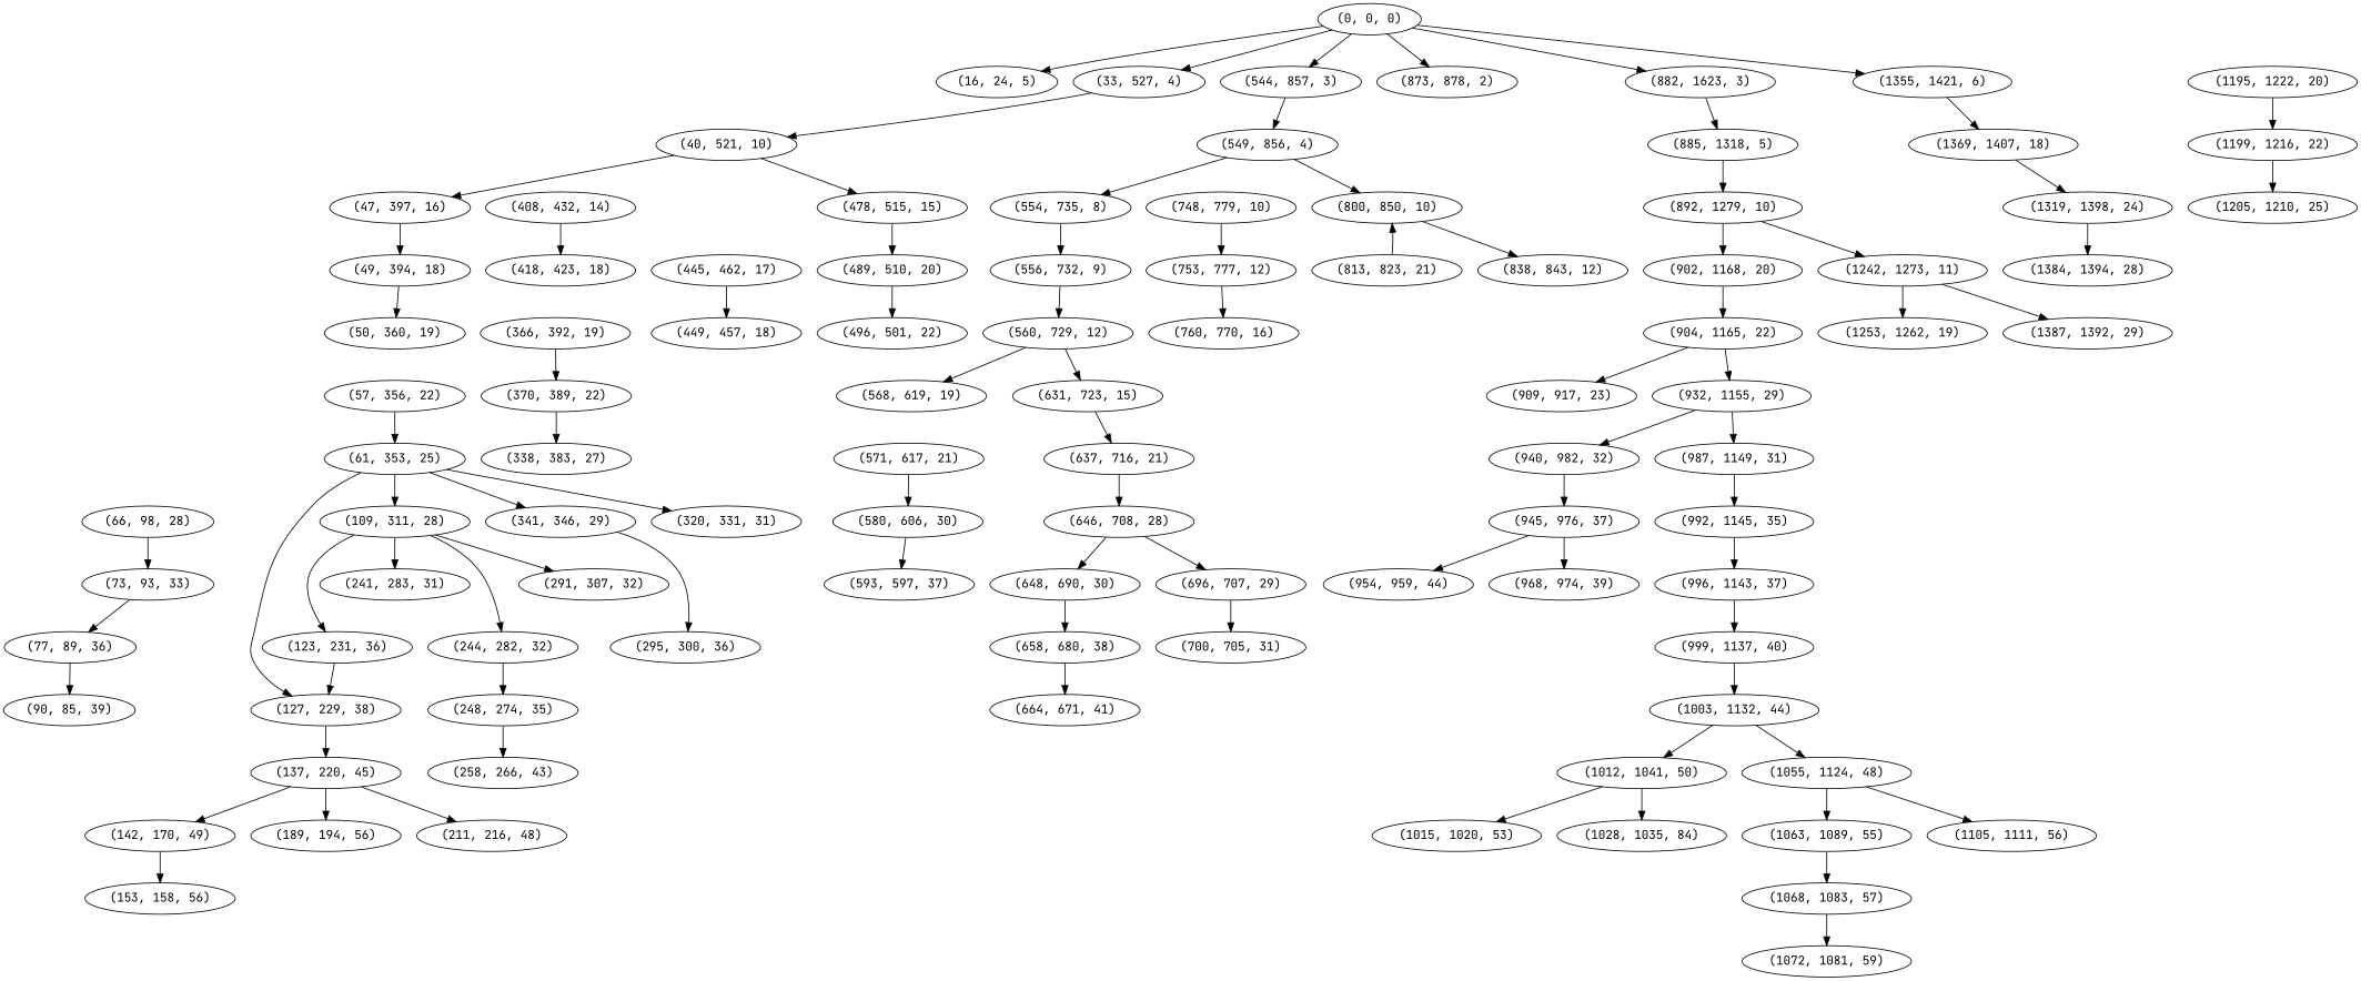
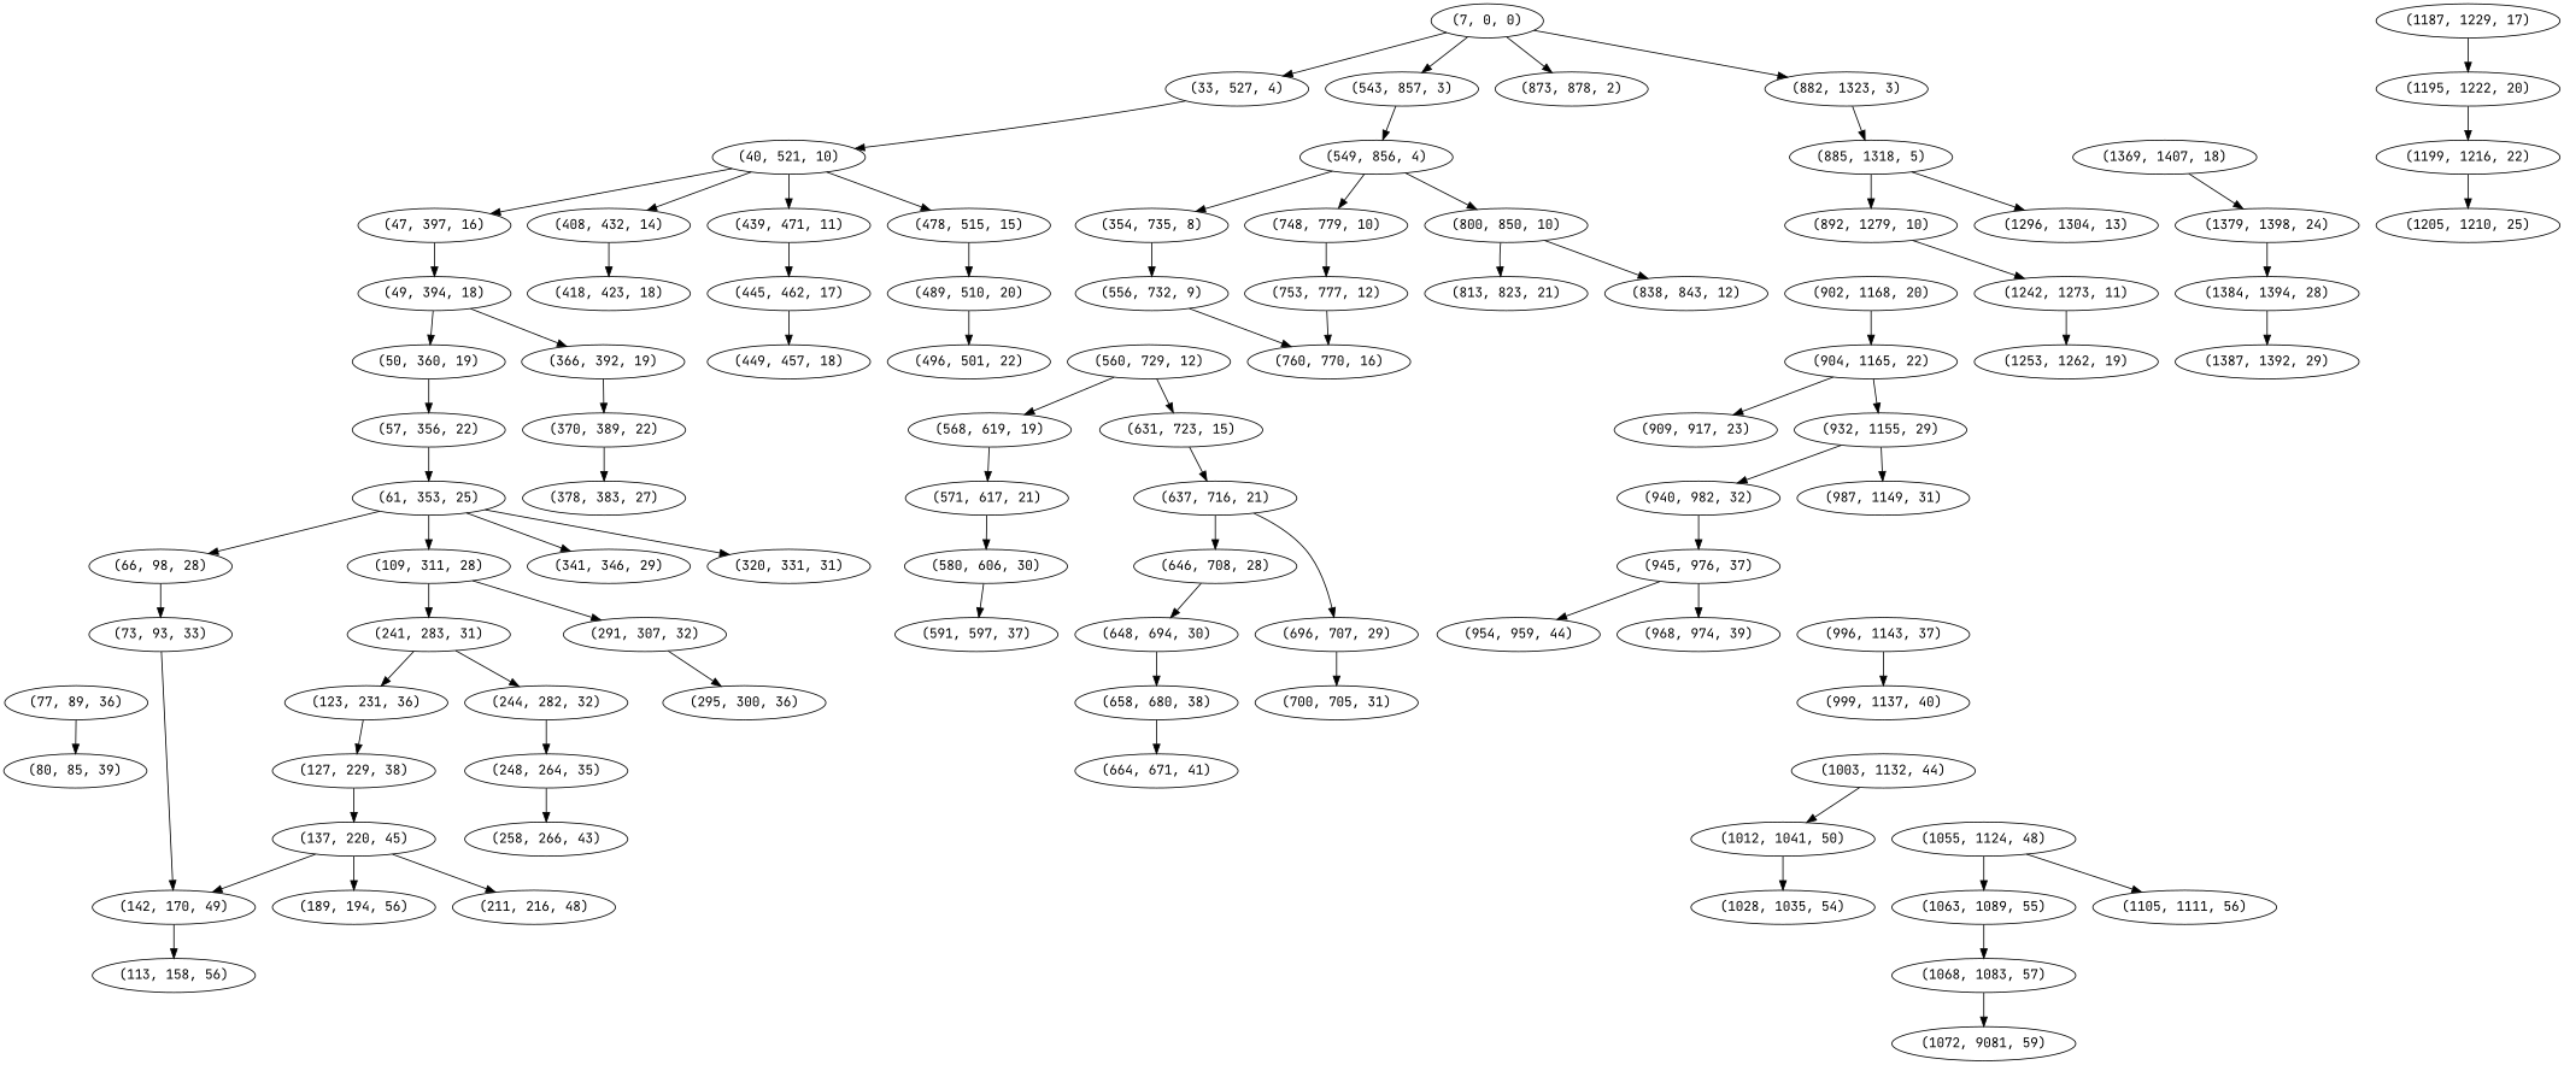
  digraph {
    fontname="JetBrains Mono"
    node [fontname="JetBrains Mono"]
    edge [fontname="JetBrains Mono"]
-   "(0, 0, 0)"
-   "(16, 24, 5)"
+   "(0, 0, 0)" [label="(7, 0, 0)"]
    "(33, 527, 4)"
-   "(543, 857, 3)" [label="(544, 857, 3)"]
+   "(543, 857, 3)"
    "(873, 878, 2)"
-   "(882, 1323, 3)" [label="(882, 1623, 3)"]
-   "(1355, 1421, 6)"
+   "(882, 1323, 3)"
    "(40, 521, 10)"
    "(549, 856, 4)"
    "(885, 1318, 5)"
    "(1369, 1407, 18)"
    "(47, 397, 16)"
    "(408, 432, 14)"
+   "(439, 471, 11)"
    "(478, 515, 15)"
    "(49, 394, 18)"
    "(418, 423, 18)"
    "(445, 462, 17)"
    "(489, 510, 20)"
    "(50, 360, 19)"
    "(366, 392, 19)"
    "(57, 356, 22)"
    "(370, 389, 22)"
    "(61, 353, 25)"
    "(66, 98, 28)"
    "(109, 311, 28)"
    "(320, 331, 31)"
    "(341, 346, 29)"
    "(73, 93, 33)"
    "(123, 231, 36)"
    "(241, 283, 31)"
    "(291, 307, 32)"
    "(77, 89, 36)"
-   "(80, 85, 39)" [label="(90, 85, 39)"]
+   "(80, 85, 39)"
    "(127, 229, 38)"
    "(244, 282, 32)"
    "(295, 300, 36)"
    "(137, 220, 45)"
    "(142, 170, 49)"
    "(189, 194, 56)"
    "(211, 216, 48)"
-   "(153, 158, 56)"
-   "(248, 274, 35)"
+   "(153, 158, 56)" [label="(113, 158, 56)"]
+   "(248, 274, 35)" [label="(248, 264, 35)"]
    "(258, 266, 43)"
-   "(378, 383, 27)" [label="(338, 383, 27)"]
+   "(378, 383, 27)"
    "(449, 457, 18)"
    "(496, 501, 22)"
-   "(554, 735, 8)"
+   "(554, 735, 8)" [label="(354, 735, 8)"]
    "(748, 779, 10)"
    "(800, 850, 10)"
    "(556, 732, 9)"
    "(753, 777, 12)"
    "(813, 823, 21)"
    "(838, 843, 12)"
    "(560, 729, 12)"
    "(568, 619, 19)"
    "(631, 723, 15)"
    "(571, 617, 21)"
    "(637, 716, 21)"
    "(580, 606, 30)"
-   "(591, 597, 37)" [label="(593, 597, 37)"]
+   "(591, 597, 37)"
    "(646, 708, 28)"
-   "(648, 690, 30)"
+   "(648, 690, 30)" [label="(648, 694, 30)"]
    "(696, 707, 29)"
    "(658, 680, 38)"
    "(700, 705, 31)"
    "(664, 671, 41)"
    "(760, 770, 16)"
    "(892, 1279, 10)"
+   "(1296, 1304, 13)"
    "(902, 1168, 20)"
    "(1242, 1273, 11)"
    "(904, 1165, 22)"
+   "(1187, 1229, 17)"
    "(1195, 1222, 20)"
    "(1253, 1262, 19)"
    "(909, 917, 23)"
    "(932, 1155, 29)"
    "(940, 982, 32)"
    "(987, 1149, 31)"
    "(945, 976, 37)"
-   "(992, 1145, 35)"
    "(954, 959, 44)"
    "(968, 974, 39)"
    "(996, 1143, 37)"
    "(999, 1137, 40)"
    "(1003, 1132, 44)"
    "(1012, 1041, 50)"
    "(1055, 1124, 48)"
-   "(1015, 1020, 53)"
-   "(1028, 1035, 54)" [label="(1028, 1035, 84)"]
+   "(1028, 1035, 54)"
    "(1063, 1089, 55)"
    "(1105, 1111, 56)"
    "(1068, 1083, 57)"
-   "(1072, 1081, 59)"
+   "(1072, 1081, 59)" [label="(1072, 9081, 59)"]
    "(1199, 1216, 22)"
    "(1205, 1210, 25)"
-   "(1379, 1398, 24)" [label="(1319, 1398, 24)"]
+   "(1379, 1398, 24)"
    "(1384, 1394, 28)"
    "(1387, 1392, 29)"
-   "(0, 0, 0)" -> "(16, 24, 5)"
    "(0, 0, 0)" -> "(33, 527, 4)"
    "(0, 0, 0)" -> "(543, 857, 3)"
    "(0, 0, 0)" -> "(873, 878, 2)"
    "(0, 0, 0)" -> "(882, 1323, 3)"
-   "(0, 0, 0)" -> "(1355, 1421, 6)"
    "(33, 527, 4)" -> "(40, 521, 10)"
    "(543, 857, 3)" -> "(549, 856, 4)"
    "(882, 1323, 3)" -> "(885, 1318, 5)"
-   "(1355, 1421, 6)" -> "(1369, 1407, 18)"
    "(40, 521, 10)" -> "(47, 397, 16)"
+   "(40, 521, 10)" -> "(408, 432, 14)"
+   "(40, 521, 10)" -> "(439, 471, 11)"
    "(40, 521, 10)" -> "(478, 515, 15)"
    "(549, 856, 4)" -> "(554, 735, 8)"
+   "(549, 856, 4)" -> "(748, 779, 10)"
    "(549, 856, 4)" -> "(800, 850, 10)"
    "(885, 1318, 5)" -> "(892, 1279, 10)"
+   "(885, 1318, 5)" -> "(1296, 1304, 13)"
    "(1369, 1407, 18)" -> "(1379, 1398, 24)"
    "(47, 397, 16)" -> "(49, 394, 18)"
    "(408, 432, 14)" -> "(418, 423, 18)"
+   "(439, 471, 11)" -> "(445, 462, 17)"
    "(478, 515, 15)" -> "(489, 510, 20)"
    "(49, 394, 18)" -> "(50, 360, 19)"
+   "(49, 394, 18)" -> "(366, 392, 19)"
    "(445, 462, 17)" -> "(449, 457, 18)"
    "(489, 510, 20)" -> "(496, 501, 22)"
+   "(50, 360, 19)" -> "(57, 356, 22)"
    "(366, 392, 19)" -> "(370, 389, 22)"
    "(57, 356, 22)" -> "(61, 353, 25)"
    "(370, 389, 22)" -> "(378, 383, 27)"
-   "(61, 353, 25)" -> "(127, 229, 38)"
+   "(61, 353, 25)" -> "(66, 98, 28)"
    "(61, 353, 25)" -> "(109, 311, 28)"
    "(61, 353, 25)" -> "(320, 331, 31)"
    "(61, 353, 25)" -> "(341, 346, 29)"
    "(66, 98, 28)" -> "(73, 93, 33)"
-   "(109, 311, 28)" -> "(123, 231, 36)"
+   "(241, 283, 31)" -> "(123, 231, 36)"
    "(109, 311, 28)" -> "(241, 283, 31)"
    "(109, 311, 28)" -> "(291, 307, 32)"
-   "(73, 93, 33)" -> "(77, 89, 36)"
+   "(73, 93, 33)" -> "(142, 170, 49)"
    "(123, 231, 36)" -> "(127, 229, 38)"
-   "(109, 311, 28)" -> "(244, 282, 32)"
-   "(341, 346, 29)" -> "(295, 300, 36)"
+   "(241, 283, 31)" -> "(244, 282, 32)"
+   "(291, 307, 32)" -> "(295, 300, 36)"
    "(77, 89, 36)" -> "(80, 85, 39)"
    "(127, 229, 38)" -> "(137, 220, 45)"
    "(244, 282, 32)" -> "(248, 274, 35)"
    "(137, 220, 45)" -> "(142, 170, 49)"
    "(137, 220, 45)" -> "(189, 194, 56)"
    "(137, 220, 45)" -> "(211, 216, 48)"
    "(142, 170, 49)" -> "(153, 158, 56)"
    "(248, 274, 35)" -> "(258, 266, 43)"
    "(554, 735, 8)" -> "(556, 732, 9)"
    "(748, 779, 10)" -> "(753, 777, 12)"
-   "(813, 823, 21)" -> "(800, 850, 10)"
+   "(800, 850, 10)" -> "(813, 823, 21)"
    "(800, 850, 10)" -> "(838, 843, 12)"
-   "(556, 732, 9)" -> "(560, 729, 12)"
+   "(556, 732, 9)" -> "(760, 770, 16)"
    "(753, 777, 12)" -> "(760, 770, 16)"
    "(560, 729, 12)" -> "(568, 619, 19)"
    "(560, 729, 12)" -> "(631, 723, 15)"
+   "(568, 619, 19)" -> "(571, 617, 21)"
    "(631, 723, 15)" -> "(637, 716, 21)"
    "(571, 617, 21)" -> "(580, 606, 30)"
    "(637, 716, 21)" -> "(646, 708, 28)"
    "(580, 606, 30)" -> "(591, 597, 37)"
    "(646, 708, 28)" -> "(648, 690, 30)"
-   "(646, 708, 28)" -> "(696, 707, 29)"
+   "(637, 716, 21)" -> "(696, 707, 29)"
    "(648, 690, 30)" -> "(658, 680, 38)"
    "(696, 707, 29)" -> "(700, 705, 31)"
    "(658, 680, 38)" -> "(664, 671, 41)"
-   "(892, 1279, 10)" -> "(902, 1168, 20)"
    "(892, 1279, 10)" -> "(1242, 1273, 11)"
    "(902, 1168, 20)" -> "(904, 1165, 22)"
    "(1242, 1273, 11)" -> "(1253, 1262, 19)"
    "(904, 1165, 22)" -> "(909, 917, 23)"
    "(904, 1165, 22)" -> "(932, 1155, 29)"
+   "(1187, 1229, 17)" -> "(1195, 1222, 20)"
    "(1195, 1222, 20)" -> "(1199, 1216, 22)"
    "(932, 1155, 29)" -> "(940, 982, 32)"
    "(932, 1155, 29)" -> "(987, 1149, 31)"
    "(940, 982, 32)" -> "(945, 976, 37)"
-   "(987, 1149, 31)" -> "(992, 1145, 35)"
    "(945, 976, 37)" -> "(954, 959, 44)"
    "(945, 976, 37)" -> "(968, 974, 39)"
-   "(992, 1145, 35)" -> "(996, 1143, 37)"
    "(996, 1143, 37)" -> "(999, 1137, 40)"
-   "(999, 1137, 40)" -> "(1003, 1132, 44)"
    "(1003, 1132, 44)" -> "(1012, 1041, 50)"
-   "(1003, 1132, 44)" -> "(1055, 1124, 48)"
-   "(1012, 1041, 50)" -> "(1015, 1020, 53)"
    "(1012, 1041, 50)" -> "(1028, 1035, 54)"
    "(1055, 1124, 48)" -> "(1063, 1089, 55)"
    "(1055, 1124, 48)" -> "(1105, 1111, 56)"
    "(1063, 1089, 55)" -> "(1068, 1083, 57)"
    "(1068, 1083, 57)" -> "(1072, 1081, 59)"
    "(1199, 1216, 22)" -> "(1205, 1210, 25)"
    "(1379, 1398, 24)" -> "(1384, 1394, 28)"
-   "(1242, 1273, 11)" -> "(1387, 1392, 29)"
+   "(1384, 1394, 28)" -> "(1387, 1392, 29)"
  }
